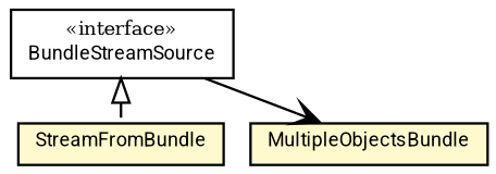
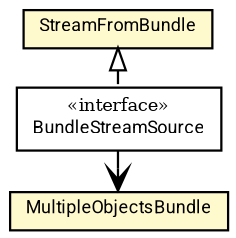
  digraph {
    fontname="DejaVu Serif"
    nodesep=0.15
    rankdir=TB
    ranksep=0.25
    node [fontcolor=black fontname="DejaVu Serif" fontsize=8 margin=0 shape=plaintext]
    edge [color=black fontname="DejaVu Serif" fontsize=7 labelfontname=Roboto labelfontsize=7]
    n1 [height=0 label=<<table title="de.lmu.ifi.dbs.elki.datasource.bundle.BundleStreamSource" border="0" cellborder="1" cellspacing="0" cellpadding="2" href="BundleStreamSource.html" target="_parent"> 		<tr><td><table border="0" cellspacing="0" cellpadding="1"> 		<tr><td align="center" balign="center"> &#171;interface&#187; </td></tr> 		<tr><td align="center" balign="center"> <font face="Roboto">BundleStreamSource</font> </td></tr> 		</table></td></tr> 		</table>> width=0]
    n2 [height=0 label=<<table title="de.lmu.ifi.dbs.elki.datasource.bundle.StreamFromBundle" border="0" cellborder="1" cellspacing="0" cellpadding="2" bgcolor="lemonChiffon" href="StreamFromBundle.html" target="_parent"> 		<tr><td><table border="0" cellspacing="0" cellpadding="1"> 		<tr><td align="center" balign="center"> <font face="Roboto">StreamFromBundle</font> </td></tr> 		</table></td></tr> 		</table>> width=0]
    n3 [height=0 label=<<table title="de.lmu.ifi.dbs.elki.datasource.bundle.MultipleObjectsBundle" border="0" cellborder="1" cellspacing="0" cellpadding="2" bgcolor="LemonChiffon" href="MultipleObjectsBundle.html" target="_parent"> 		<tr><td><table border="0" cellspacing="0" cellpadding="1"> 		<tr><td align="center" balign="center"> <font face="Roboto">MultipleObjectsBundle</font> </td></tr> 		</table></td></tr> 		</table>> width=0]
-   n1 -> n2 [arrowtail=empty dir=back style=dashed weight=9]
+   n2 -> n1 [arrowtail=empty dir=back style=dashed weight=9]
    n1 -> n3 [arrowhead=open weight=1]
  }
